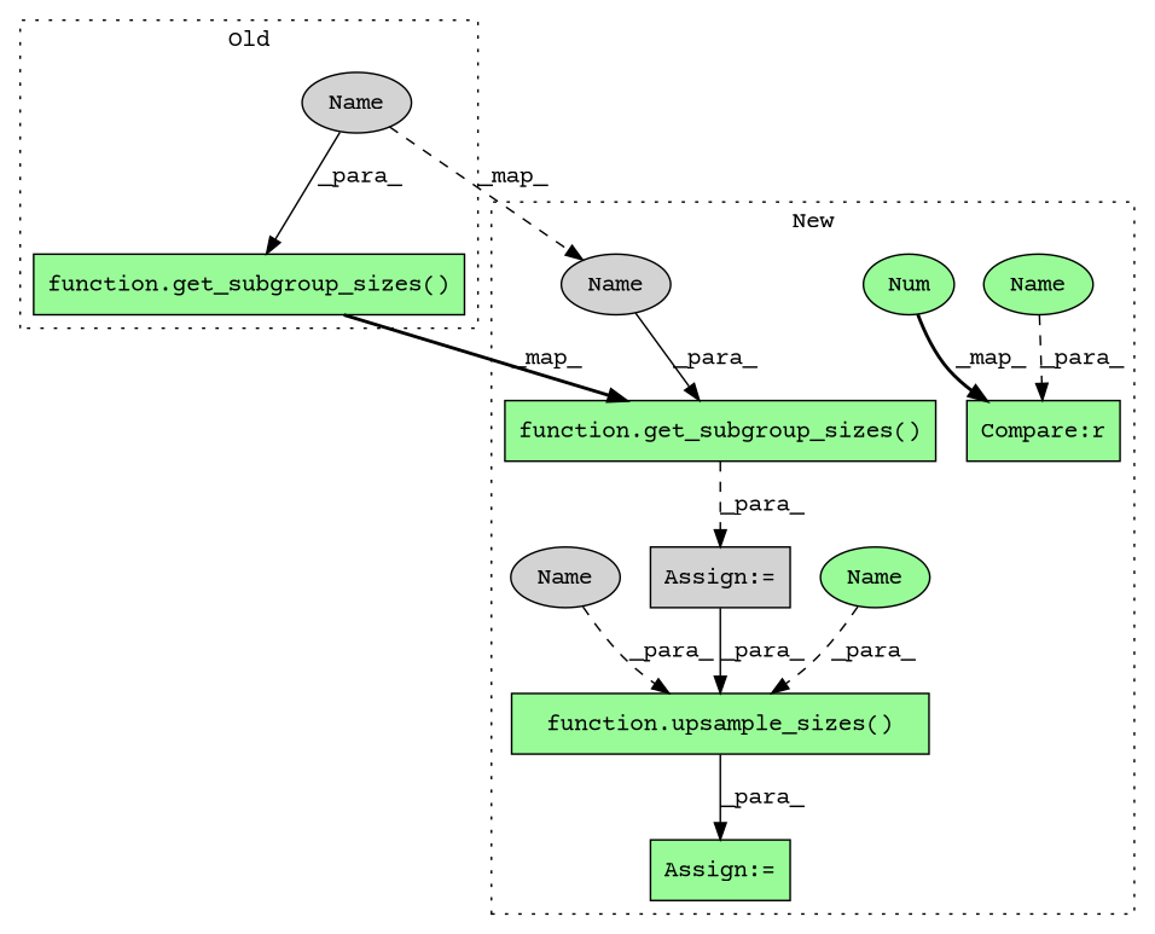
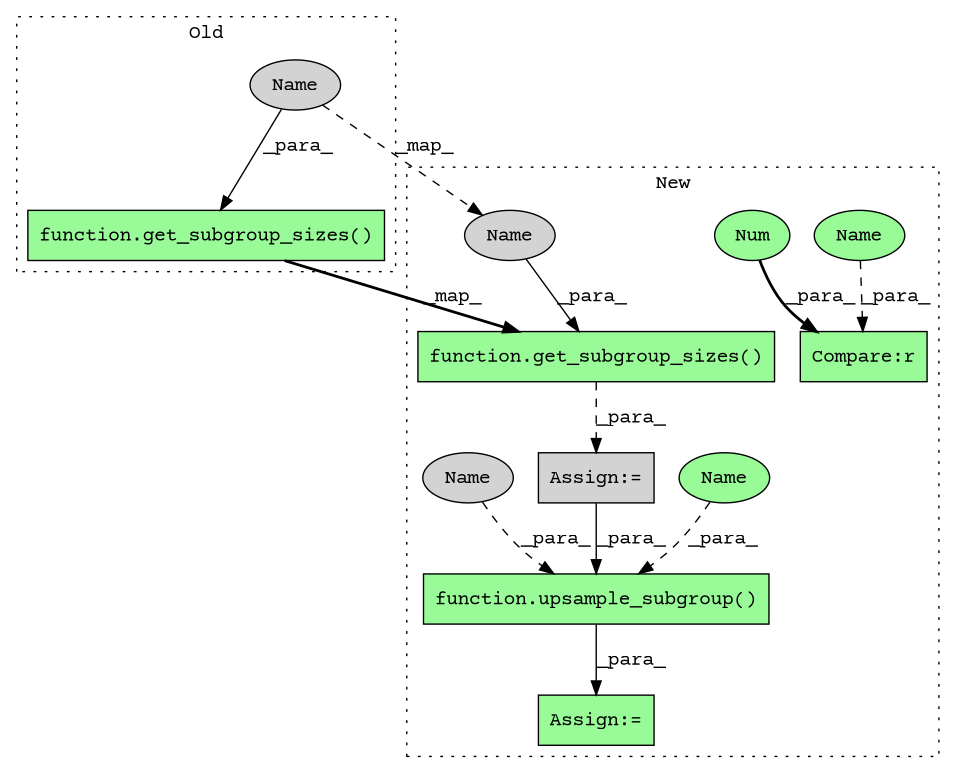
  digraph {
    fontname="Courier Prime"
    node [a=87 fillcolor=palegreen fontname="Courier Prime" l=8 s=35123 shape=box style=filled]
    edge [fontname="Courier Prime" style=dashed]
    n1 [a=75 l="19,1" label="function.get_subgroup_sizes()" s="32192,32219"]
    n2 [fillcolor=lightgrey label=Name s=32211 shape=ellipse]
    n3 [a=75 l="19,1" label="function.get_subgroup_sizes()" s="35089,35116"]
-   n4 [a=75 l="27,6" label="function.upsample_sizes()" s="35161,35250"]
+   n4 [a=75 l="27,6" label="function.upsample_subgroup()" s="35161,35250"]
    n5 [a=40 l=21 label="Compare:r"]
    n6 [a=76 l=1 label=Num s=35143 shape=ellipse]
    n7 [a=68 l=3 label="Assign:=" s=35158]
    n8 [a=68 fillcolor=lightgrey l=3 label="Assign:=" s=35086]
    n9 [label=Name s=35188 shape=ellipse]
    n10 [fillcolor=lightgrey label=Name s=35108 shape=ellipse]
    n11 [l=17 label=Name shape=ellipse]
    n12 [fillcolor=lightgrey l=17 label=Name s=35198 shape=ellipse]
    subgraph cluster_1 {
      label=Old
      style=dotted
      n1
      n2
    }
    subgraph cluster_2 {
      label=New
      style=dotted
      n3
      n4
      n5
      n6
      n7
      n8
      n9
      n10
      n11
      n12
    }
    n1 -> n3 [label=_map_ style=bold]
    n2 -> n1 [label=_para_ style=solid]
    n2 -> n10 [label=_map_]
    n3 -> n8 [label=_para_]
    n4 -> n7 [label=_para_ style=solid]
-   n6 -> n5 [label=_map_ style=bold]
+   n6 -> n5 [label=_para_ style=bold]
    n8 -> n4 [label=_para_ style=solid]
    n9 -> n4 [label=_para_]
    n10 -> n3 [label=_para_ style=solid]
    n11 -> n5 [label=_para_]
    n12 -> n4 [label=_para_]
  }
